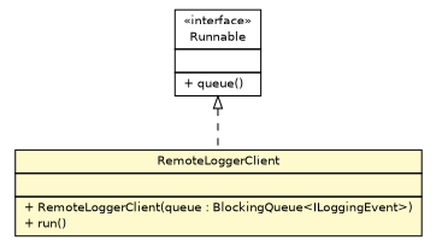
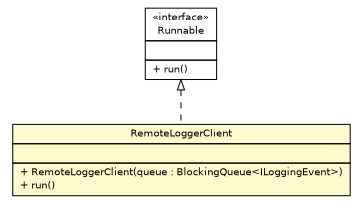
  digraph {
    nodesep=0.25
    ranksep=0.5
    node [fontcolor=black fontname=Helvetica fontsize=10.0 shape=plaintext]
    n1 [label=<<table title="sorcer.platform.logger.RemoteLoggerClient" border="0" cellborder="1" cellspacing="0" cellpadding="2" port="p" bgcolor="lemonChiffon" href="./RemoteLoggerClient.html"> 		<tr><td><table border="0" cellspacing="0" cellpadding="1"> <tr><td align="center" balign="center"> RemoteLoggerClient </td></tr> 		</table></td></tr> 		<tr><td><table border="0" cellspacing="0" cellpadding="1"> <tr><td align="left" balign="left">  </td></tr> 		</table></td></tr> 		<tr><td><table border="0" cellspacing="0" cellpadding="1"> <tr><td align="left" balign="left"> + RemoteLoggerClient(queue : BlockingQueue&lt;ILoggingEvent&gt;) </td></tr> <tr><td align="left" balign="left"> + run() </td></tr> 		</table></td></tr> 		</table>>]
-   n2 [label=<<table title="java.lang.Runnable" border="0" cellborder="1" cellspacing="0" cellpadding="2" port="p" href="http://docs.oracle.com/javase/7/docs/api/java/lang/Runnable.html"> 		<tr><td><table border="0" cellspacing="0" cellpadding="1"> <tr><td align="center" balign="center"> &#171;interface&#187; </td></tr> <tr><td align="center" balign="center"> Runnable </td></tr> 		</table></td></tr> 		<tr><td><table border="0" cellspacing="0" cellpadding="1"> <tr><td align="left" balign="left">  </td></tr> 		</table></td></tr> 		<tr><td><table border="0" cellspacing="0" cellpadding="1"> <tr><td align="left" balign="left"> + queue() </td></tr> 		</table></td></tr> 		</table>>]
+   n2 [label=<<table title="java.lang.Runnable" border="0" cellborder="1" cellspacing="0" cellpadding="2" port="p" href="http://docs.oracle.com/javase/7/docs/api/java/lang/Runnable.html"> 		<tr><td><table border="0" cellspacing="0" cellpadding="1"> <tr><td align="center" balign="center"> &#171;interface&#187; </td></tr> <tr><td align="center" balign="center"> Runnable </td></tr> 		</table></td></tr> 		<tr><td><table border="0" cellspacing="0" cellpadding="1"> <tr><td align="left" balign="left">  </td></tr> 		</table></td></tr> 		<tr><td><table border="0" cellspacing="0" cellpadding="1"> <tr><td align="left" balign="left"> + run() </td></tr> 		</table></td></tr> 		</table>>]
    n2 -> n1 [arrowtail=empty dir=back fontname=Helvetica fontsize=10 headport=p labelfontname=Helvetica labelfontsize=10 style=dashed tailport=p]
  }
